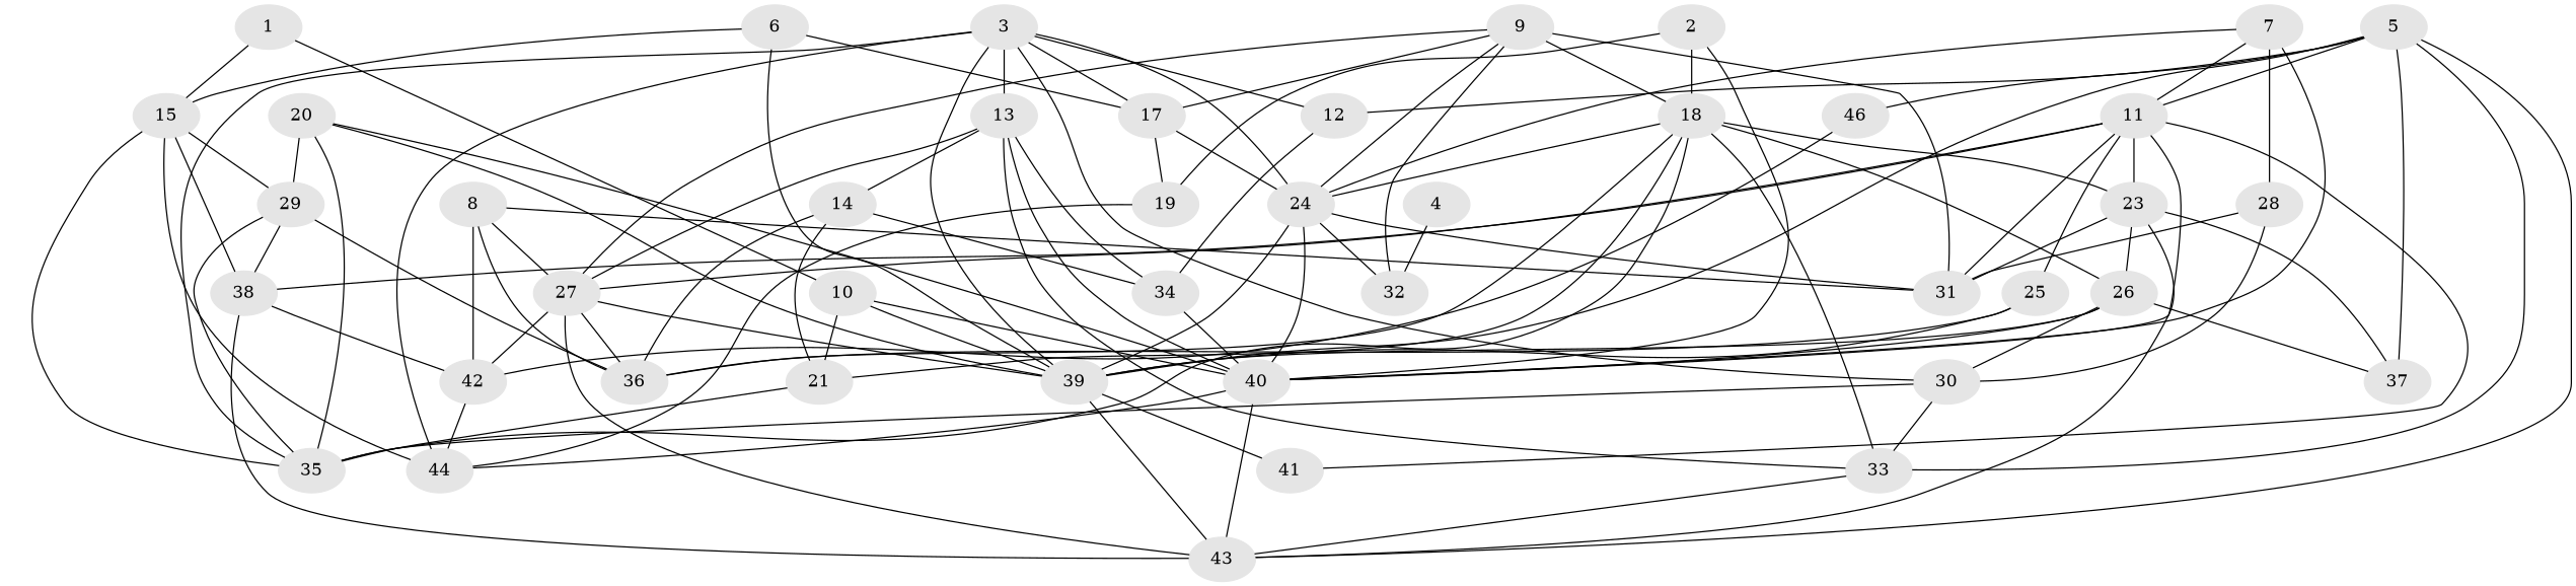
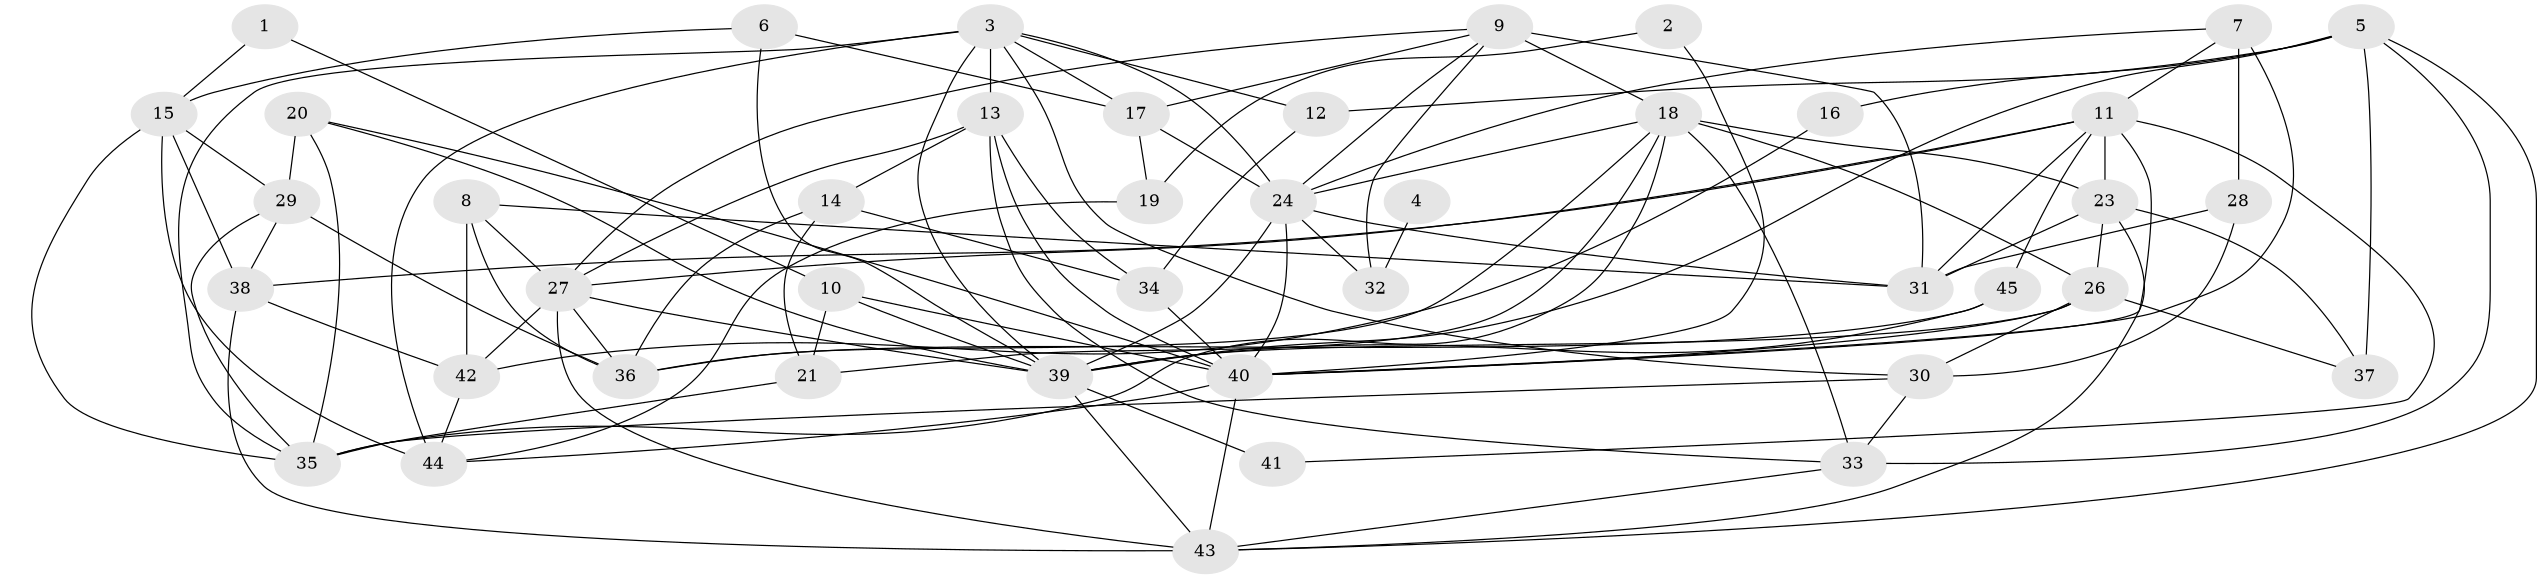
  graph {
    node [color=gray90 style=filled]
    edge [weight=1.0]
    1
    10
    15
    40
    39
    21
    35
    44
    38
    29
    2
    18
    19
    24
    33
    36
    23
    26
    43
    3
    12
    13
    17
    30
    34
    27
    14
    32
    31
    41
    4
    42
    5
    11
-   16 [label=46]
+   16
    37
-   25
+   25 [label=45]
    6
    7
    28
    8
    9
    20
    1 -- 10
    1 -- 15
    10 -- 40 [weight=2.0]
    10 -- 39
    10 -- 21
    15 -- 35
    15 -- 44
    15 -- 38
    15 -- 29
    40 -- 44
    40 -- 43
    39 -- 43
    39 -- 41 [weight=2.0]
    21 -- 35
    38 -- 43
    38 -- 42
    29 -- 35
    29 -- 38
    29 -- 36
    2 -- 40
-   2 -- 18
    2 -- 19
    18 -- 21
    18 -- 35
    18 -- 24
    18 -- 33
    18 -- 36
    18 -- 23
    18 -- 26
    19 -- 44
    24 -- 40
    24 -- 39
    24 -- 32
    24 -- 31
    33 -- 43
    23 -- 26
    23 -- 43
    23 -- 31
    23 -- 37
    26 -- 40
    26 -- 39
    26 -- 30
    26 -- 37
    3 -- 39
    3 -- 35
    3 -- 44 [weight=2.0]
    3 -- 24
    3 -- 12
    3 -- 13 [weight=2.0]
    3 -- 17
    3 -- 30
    12 -- 34
    13 -- 40
    13 -- 33
    13 -- 34
    13 -- 27
    13 -- 14
    17 -- 19
    17 -- 24
    30 -- 35
    30 -- 33
    34 -- 40
    27 -- 39 [weight=2.0]
    27 -- 36 [weight=2.0]
    27 -- 43
    27 -- 42
    14 -- 21
    14 -- 36
    14 -- 34
    4 -- 32
    42 -- 44
    5 -- 39
    5 -- 33
    5 -- 43
    5 -- 12
-   5 -- 11
    5 -- 16
    5 -- 37 [weight=2.0]
    11 -- 40
    11 -- 38
    11 -- 23
    11 -- 27
    11 -- 31
    11 -- 41
    11 -- 25
    16 -- 42
    25 -- 39
    25 -- 36
    6 -- 15
    6 -- 39
    6 -- 17
    7 -- 40 [weight=2.0]
    7 -- 24
    7 -- 11
    7 -- 28
    28 -- 30
    28 -- 31
    8 -- 36
    8 -- 27 [weight=3.0]
    8 -- 31
    8 -- 42 [weight=2.0]
    9 -- 18 [weight=2.0]
    9 -- 24
    9 -- 17
    9 -- 27
    9 -- 32
    9 -- 31 [weight=2.0]
    20 -- 40
    20 -- 39
    20 -- 35
    20 -- 29
  }
